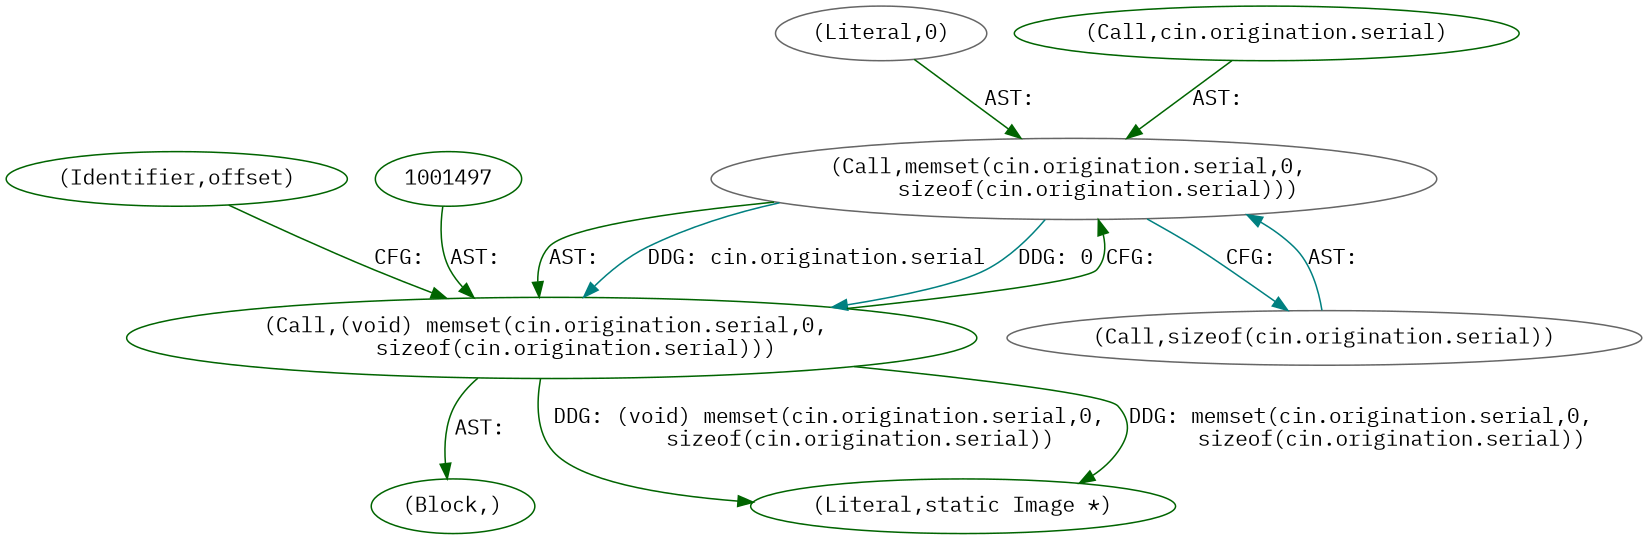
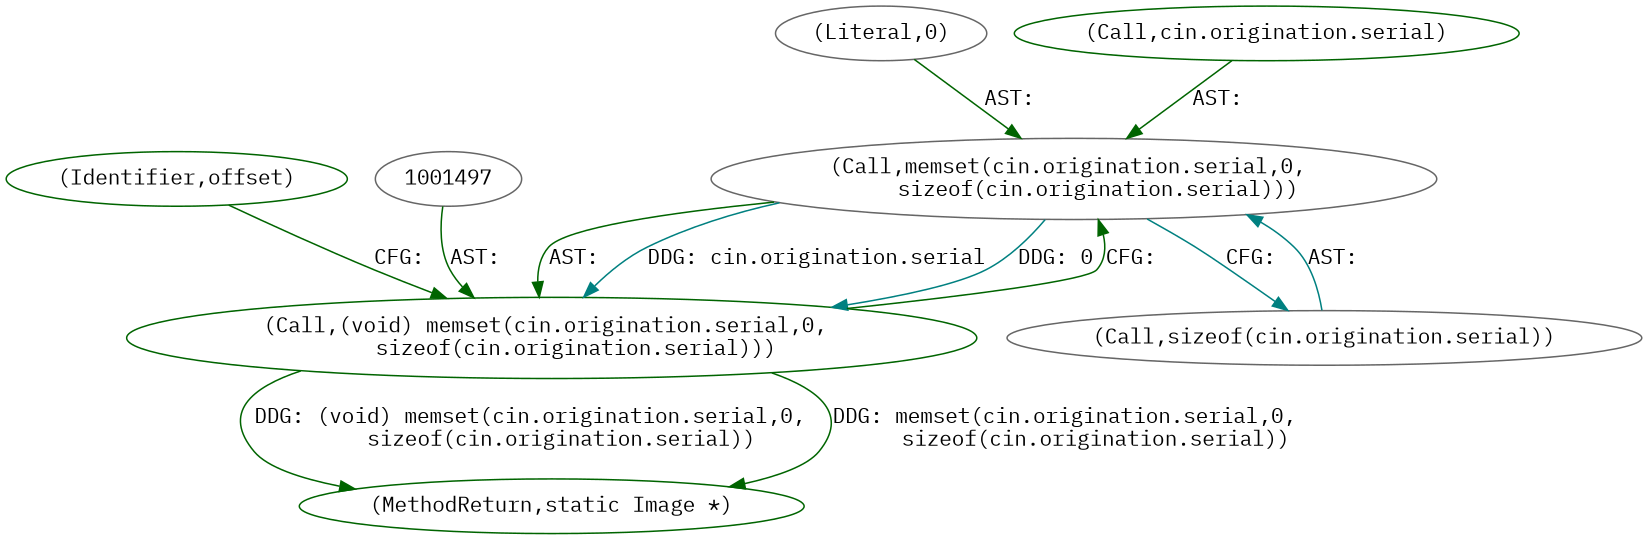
  digraph {
    fontname="IBM Plex Mono"
    node [color=darkgreen fontname="IBM Plex Mono"]
    edge [color=darkgreen fontname="IBM Plex Mono"]
    n1 [color=gray40 label="(Call,memset(cin.origination.serial,0, \n    sizeof(cin.origination.serial)))"]
    n2 [label="(Call,(void) memset(cin.origination.serial,0, \n    sizeof(cin.origination.serial)))"]
    n3 [color=gray40 label="(Call,sizeof(cin.origination.serial))"]
-   n4 [label="(Block,)"]
-   n5 [label="(Literal,static Image *)"]
+   n5 [label="(MethodReturn,static Image *)"]
    n6 [color=gray40 label="(Literal,0)"]
    n7 [label="(Identifier,offset)"]
    n8 [label="(Call,cin.origination.serial)"]
-   1001497
+   1001497 [color=gray40]
    n1 -> n2 [label="AST: "]
    n1 -> n2 [color=teal label="DDG: cin.origination.serial"]
    n1 -> n2 [color=teal label="DDG: 0"]
    n1 -> n3 [color=teal label="CFG: "]
    n2 -> n1 [label="CFG: "]
-   n2 -> n4 [label="AST: "]
    n2 -> n5 [label="DDG: (void) memset(cin.origination.serial,0, \n    sizeof(cin.origination.serial))"]
    n2 -> n5 [label="DDG: memset(cin.origination.serial,0, \n    sizeof(cin.origination.serial))"]
    n3 -> n1 [color=teal label="AST: "]
    n6 -> n1 [label="AST: "]
    n7 -> n2 [label="CFG: "]
    n8 -> n1 [label="AST: "]
    1001497 -> n2 [label="AST: "]
  }
